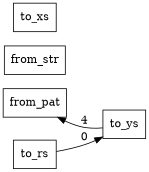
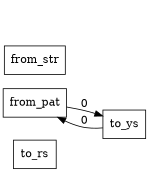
  digraph {
    rankdir=LR
    node [fillcolor=white shape=box style=filled]
    n1 [label=<from_pat>]
    n2 [label=<to_ys>]
    n3 [label=<from_str>]
-   n4 [label=<to_xs>]
    n5 [label=<to_rs>]
-   n5 -> n2 [label=0]
-   n2 -> n1 [label=4]
+   n1 -> n2 [label=0]
+   n2 -> n1 [label=0]
  }
